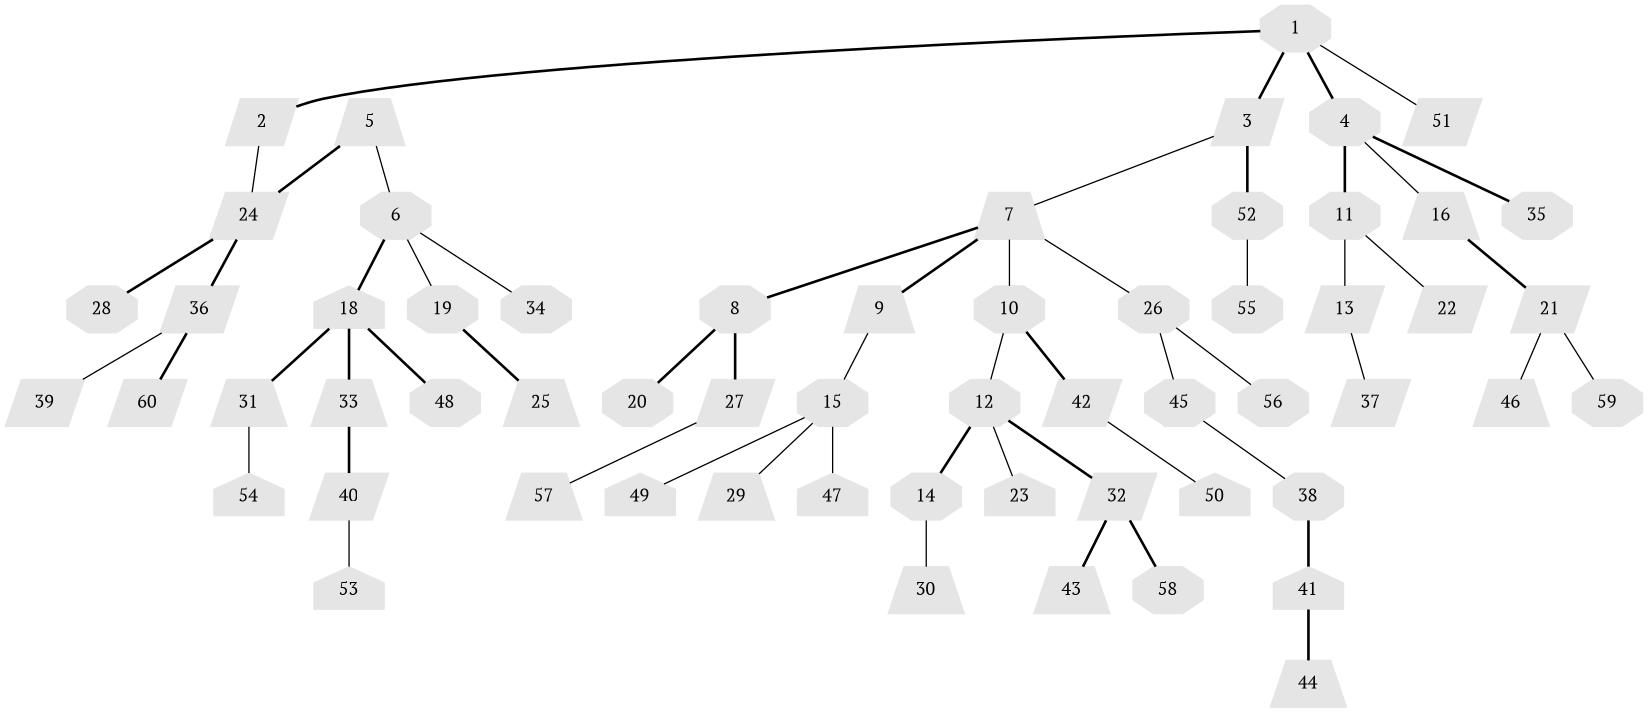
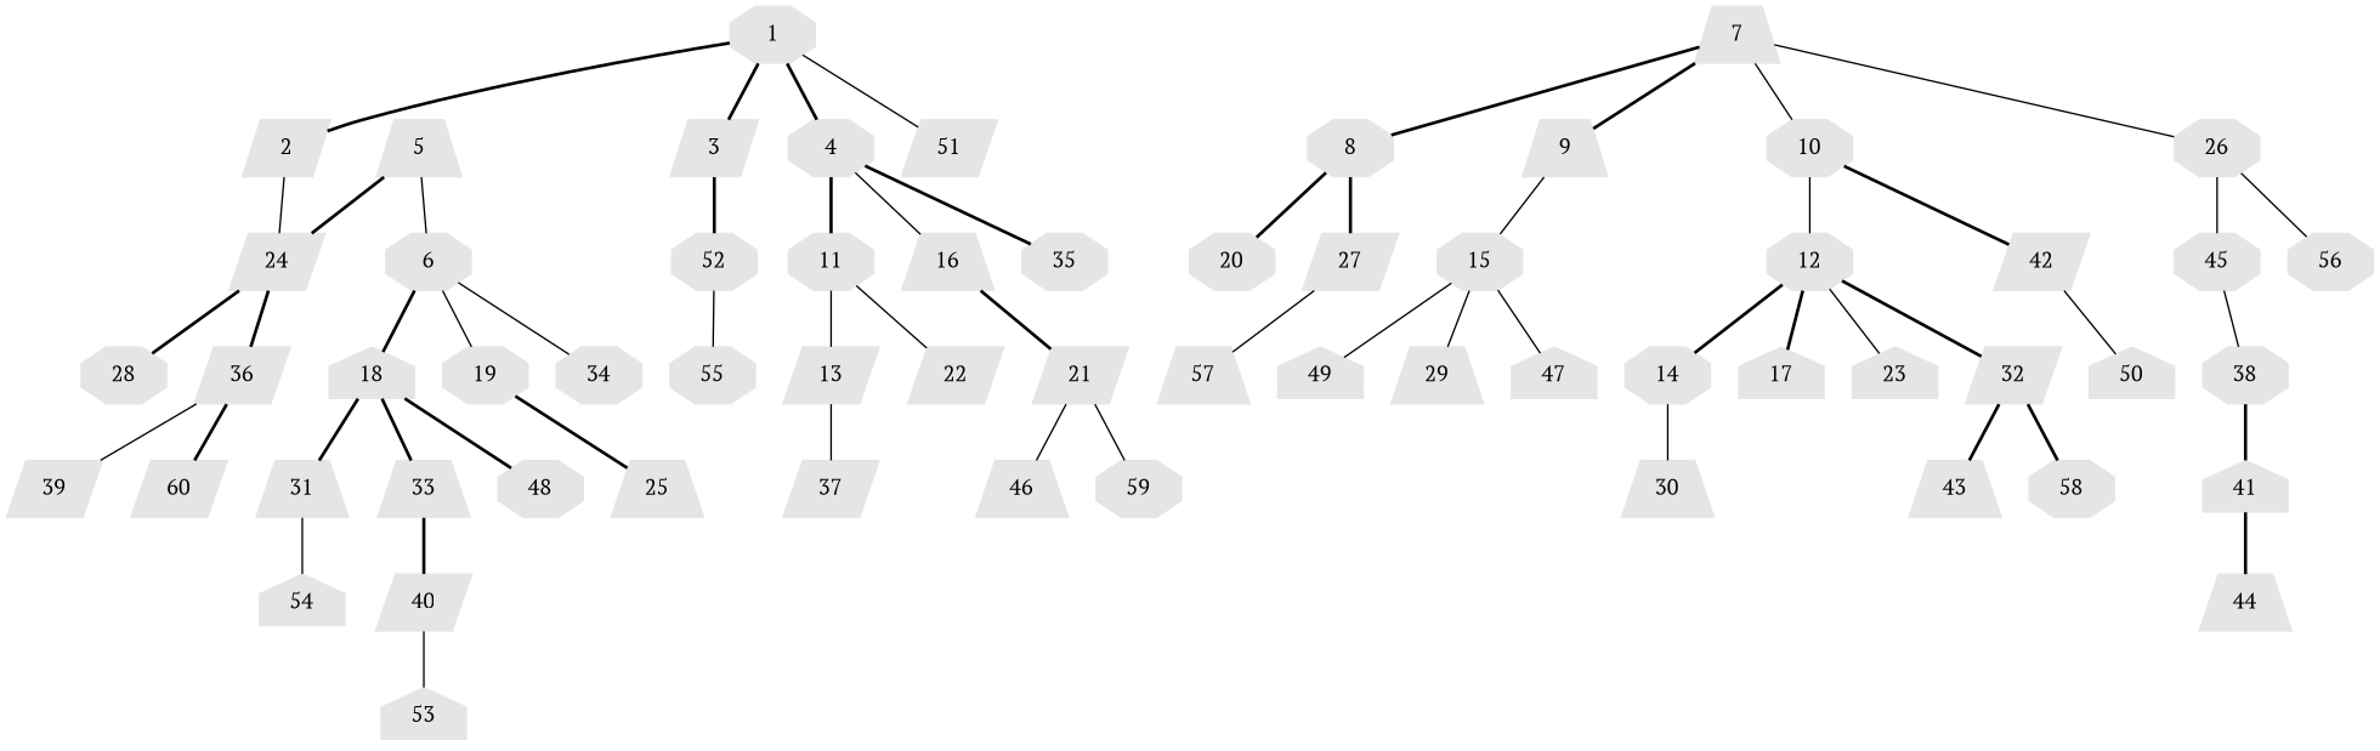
  graph {
    fontname="PT Serif"
    node [color=gray90 fontname="PT Serif" shape=octagon style=filled]
    edge [fontname="PT Serif" style=solid]
    2 [shape=parallelogram]
    1
    3 [shape=parallelogram]
    4
    51 [shape=parallelogram]
    24 [shape=parallelogram]
    7 [shape=trapezium]
    52
    11
    16 [shape=trapezium]
    35
    5 [shape=trapezium]
    6
    8
    9 [shape=trapezium]
    10
    26
    55
    13 [shape=parallelogram]
    22 [shape=parallelogram]
    21 [shape=parallelogram]
    18 [shape=house]
    19
    34
    28
    36 [shape=parallelogram]
    31 [shape=trapezium]
    33 [shape=trapezium]
    48
    25 [shape=trapezium]
    20
    27 [shape=parallelogram]
    15
    12
    42 [shape=parallelogram]
    45
    56
    57 [shape=trapezium]
    49 [shape=house]
    29 [shape=trapezium]
    47 [shape=house]
    14
+   17 [shape=house]
    23 [shape=house]
    32 [shape=parallelogram]
    50 [shape=house]
    37 [shape=parallelogram]
    30 [shape=trapezium]
    43 [shape=trapezium]
    58
    46 [shape=trapezium]
    59
    54 [shape=house]
    40 [shape=parallelogram]
    39 [shape=parallelogram]
    60 [shape=parallelogram]
    41 [shape=house]
    38
    53 [shape=house]
    44 [shape=trapezium]
    2 -- 24
    1 -- 2 [style=bold]
    1 -- 3 [style=bold]
    1 -- 4 [style=bold]
    1 -- 51
-   3 -- 7
    3 -- 52 [style=bold]
    4 -- 11 [style=bold]
    4 -- 16
    4 -- 35 [style=bold]
    24 -- 28 [style=bold]
    24 -- 36 [style=bold]
    7 -- 8 [style=bold]
    7 -- 9 [style=bold]
    7 -- 10
    7 -- 26
    52 -- 55
    11 -- 13
    11 -- 22
    16 -- 21 [style=bold]
    5 -- 24 [style=bold]
    5 -- 6
    6 -- 18 [style=bold]
    6 -- 19
    6 -- 34
    8 -- 20 [style=bold]
    8 -- 27 [style=bold]
    9 -- 15
    10 -- 12
    10 -- 42 [style=bold]
    26 -- 45
    26 -- 56
    13 -- 37
    21 -- 46
    21 -- 59
    18 -- 31 [style=bold]
    18 -- 33 [style=bold]
    18 -- 48 [style=bold]
    19 -- 25 [style=bold]
    36 -- 39
    36 -- 60 [style=bold]
    31 -- 54
    33 -- 40 [style=bold]
    27 -- 57
    15 -- 49
    15 -- 29
    15 -- 47
    12 -- 14 [style=bold]
+   12 -- 17 [style=bold]
    12 -- 23
    12 -- 32 [style=bold]
    42 -- 50
    45 -- 38
    14 -- 30
    32 -- 43 [style=bold]
    32 -- 58 [style=bold]
    40 -- 53
    41 -- 44 [style=bold]
    38 -- 41 [style=bold]
  }
